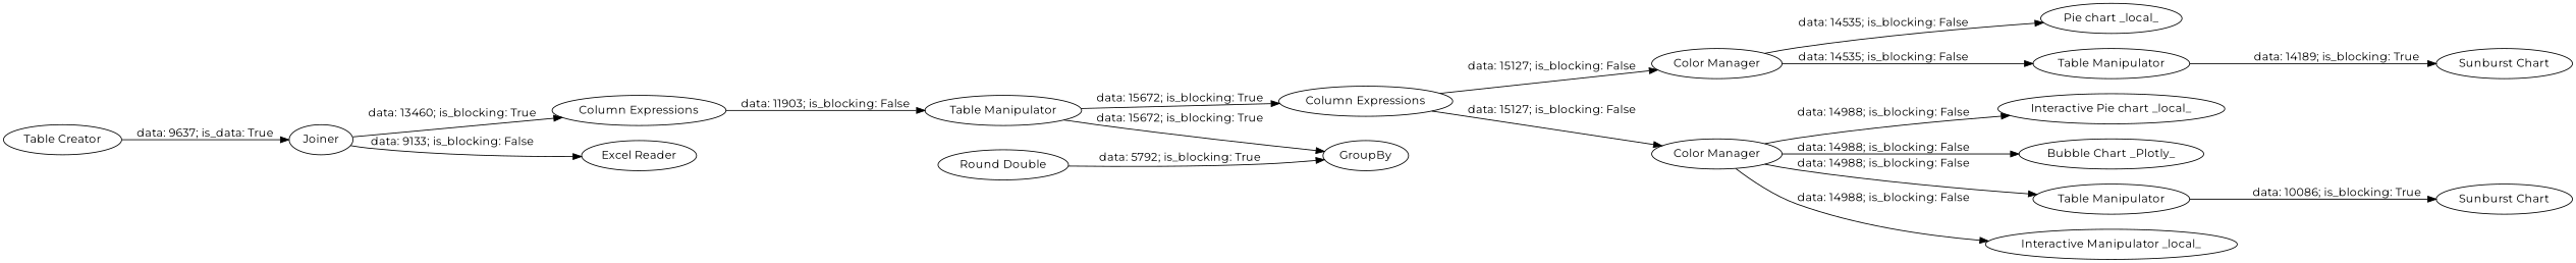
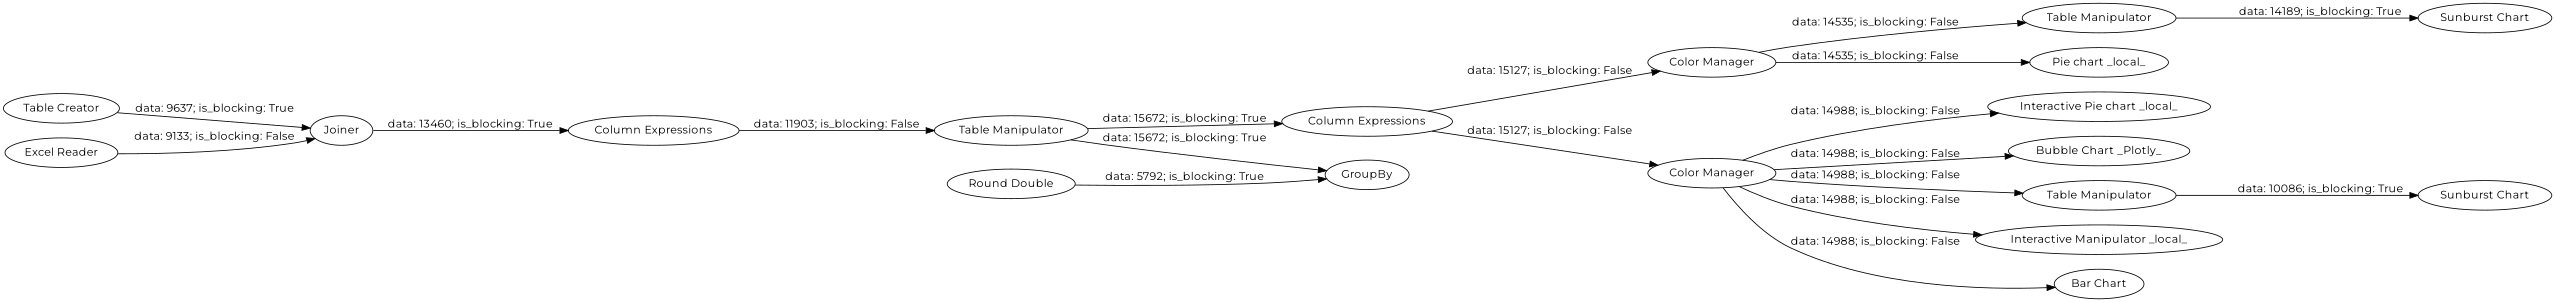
  digraph {
    fontname=Montserrat
    rankdir=LR
    node [fontname=Montserrat]
    edge [fontname=Montserrat]
    n1 [label="Table Creator"]
    n2 [label=Joiner]
    n3 [label="Column Expressions"]
    n4 [label="Pie chart _local_"]
    n5 [label="Sunburst Chart"]
    n6 [label="Sunburst Chart"]
    n7 [label="Color Manager"]
    n8 [label="Table Manipulator"]
    n9 [label="Table Manipulator"]
    n10 [label="Table Manipulator"]
    n11 [label="Round Double"]
    n12 [label=GroupBy]
    n13 [label="Color Manager"]
    n14 [label="Interactive Manipulator _local_"]
+   n15 [label="Bar Chart"]
    n16 [label="Interactive Pie chart _local_"]
    n17 [label="Bubble Chart _Plotly_"]
    n18 [label="Column Expressions"]
    n19 [label="Excel Reader"]
-   n1 -> n2 [label="data: 9637; is_data: True"]
+   n1 -> n2 [label="data: 9637; is_blocking: True"]
    n2 -> n3 [label="data: 13460; is_blocking: True"]
    n3 -> n10 [label="data: 11903; is_blocking: False"]
    n7 -> n4 [label="data: 14535; is_blocking: False"]
    n7 -> n8 [label="data: 14535; is_blocking: False"]
    n8 -> n6 [label="data: 14189; is_blocking: True"]
    n9 -> n5 [label="data: 10086; is_blocking: True"]
    n10 -> n12 [label="data: 15672; is_blocking: True"]
    n10 -> n18 [label="data: 15672; is_blocking: True"]
    n11 -> n12 [label="data: 5792; is_blocking: True"]
    n13 -> n9 [label="data: 14988; is_blocking: False"]
    n13 -> n14 [label="data: 14988; is_blocking: False"]
+   n13 -> n15 [label="data: 14988; is_blocking: False"]
    n13 -> n16 [label="data: 14988; is_blocking: False"]
    n13 -> n17 [label="data: 14988; is_blocking: False"]
    n18 -> n7 [label="data: 15127; is_blocking: False"]
    n18 -> n13 [label="data: 15127; is_blocking: False"]
-   n2 -> n19 [label="data: 9133; is_blocking: False"]
+   n19 -> n2 [label="data: 9133; is_blocking: False"]
  }
